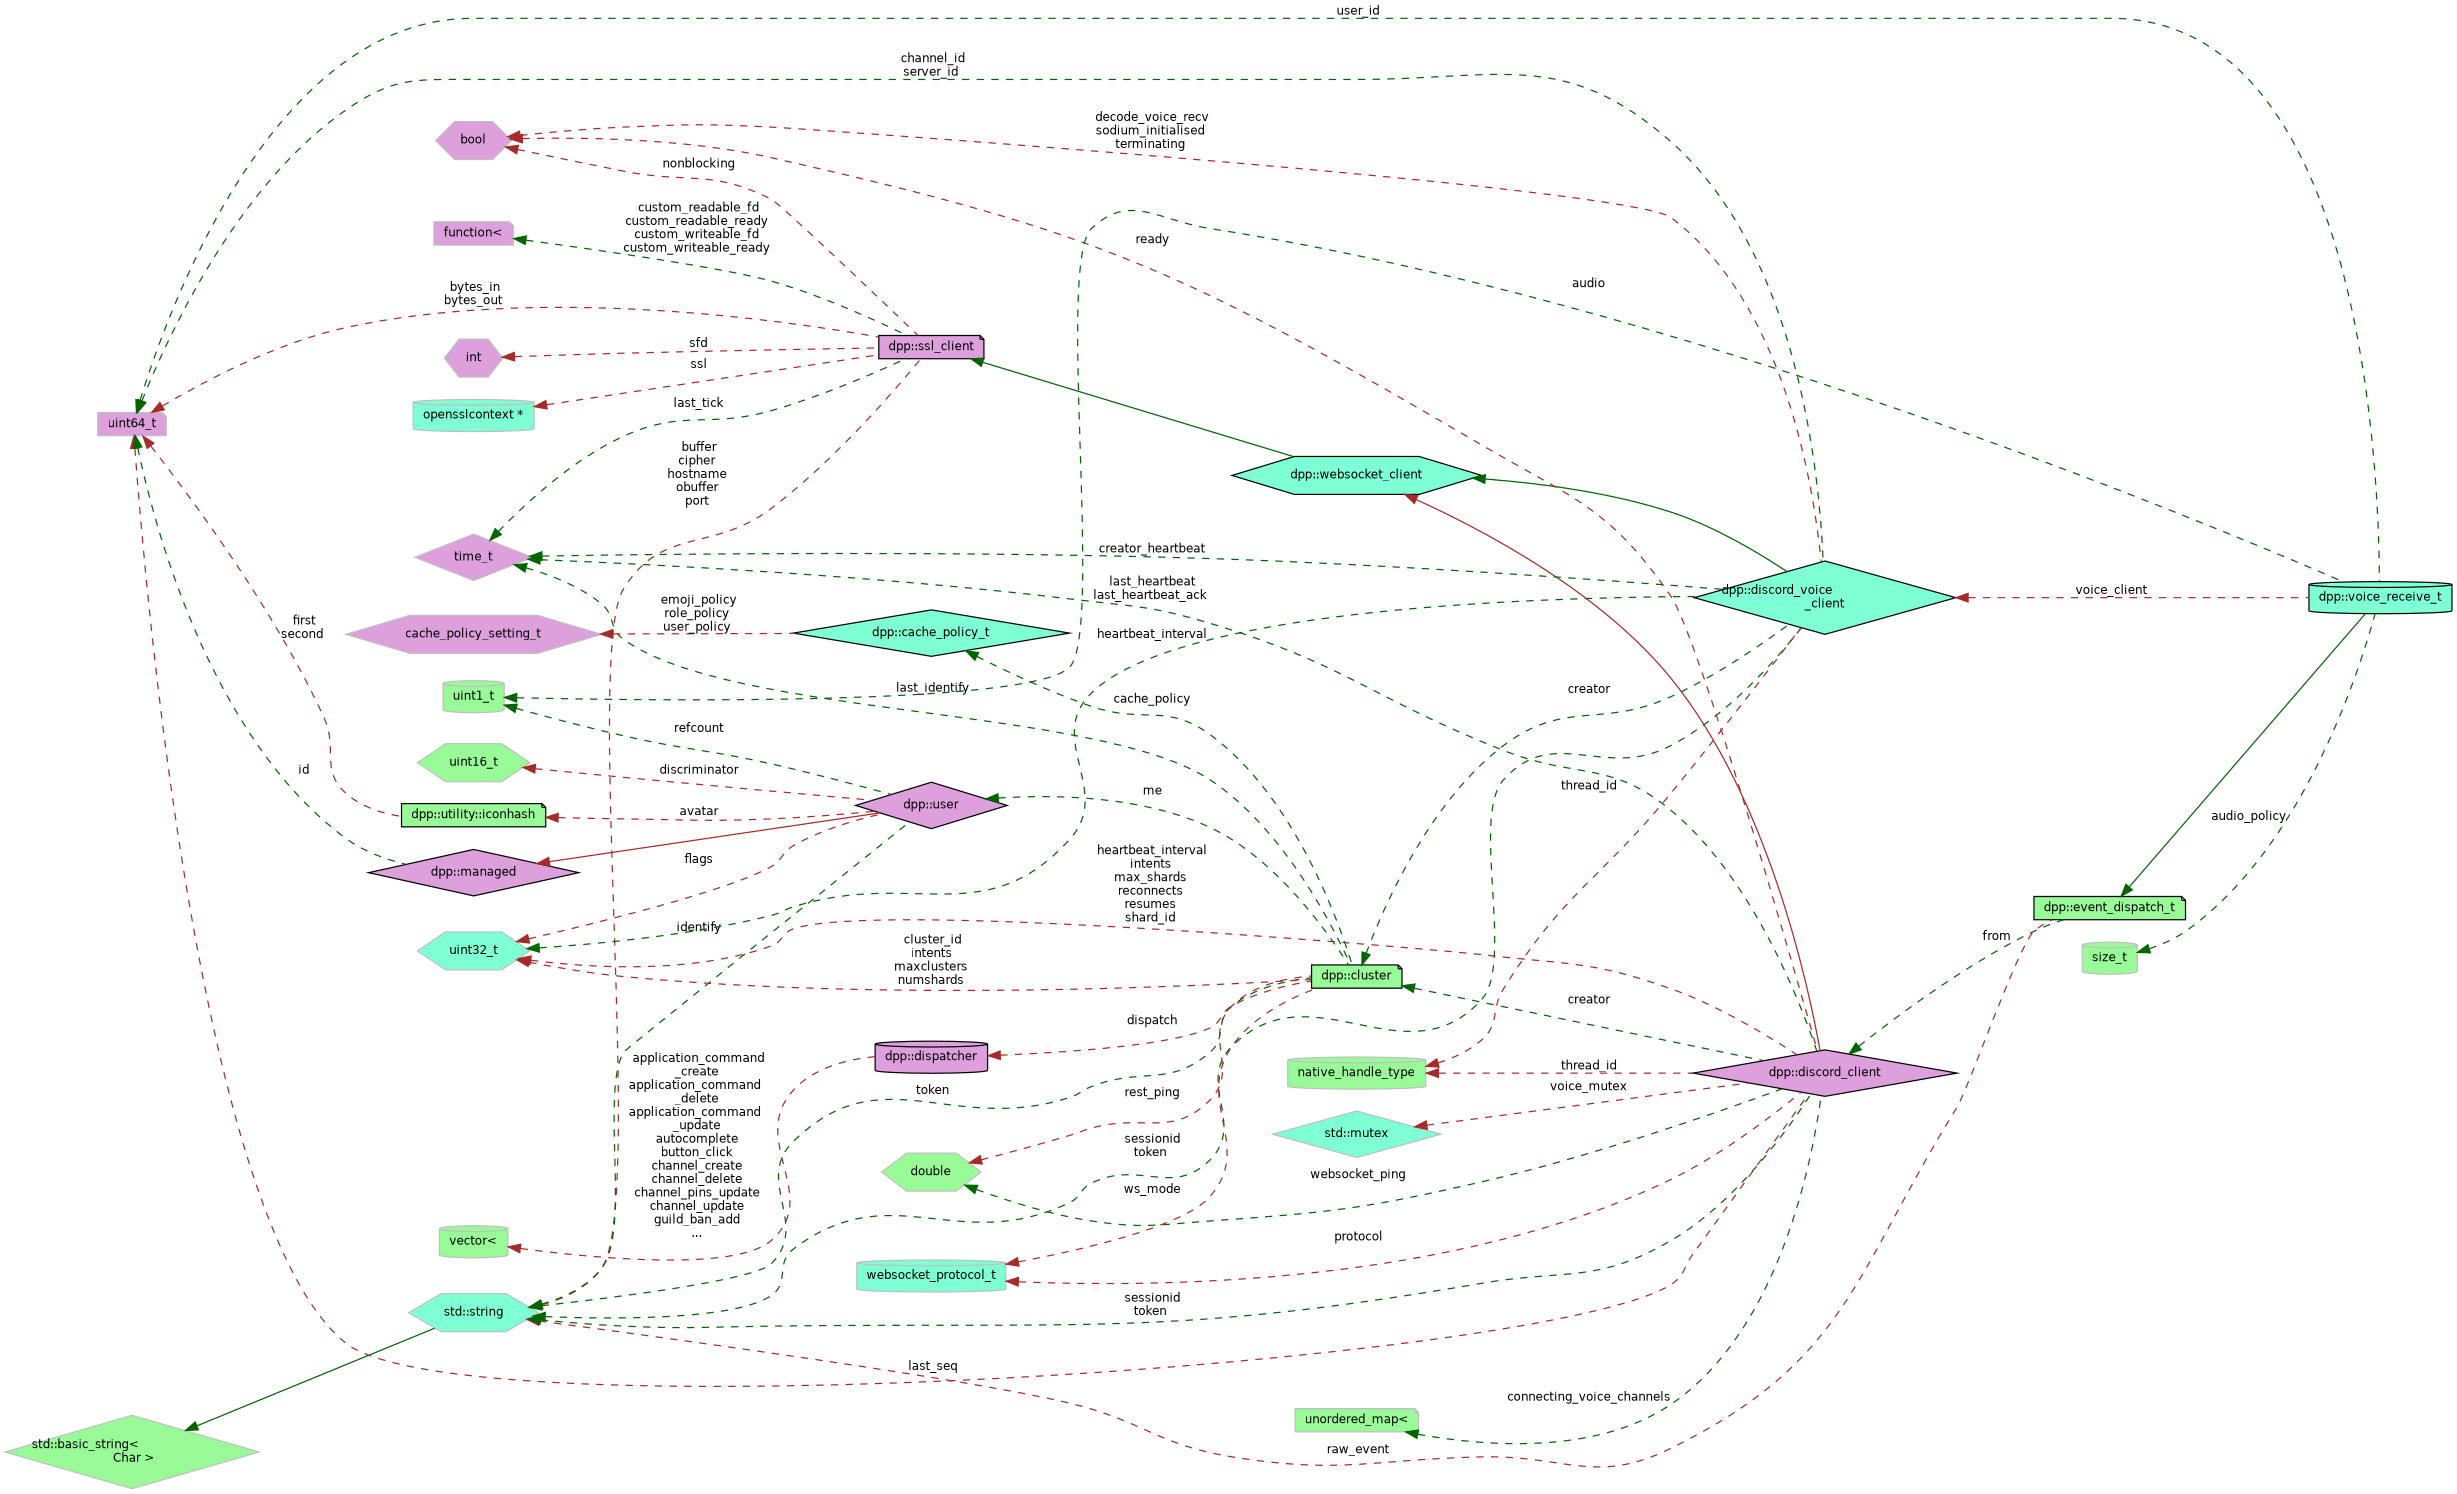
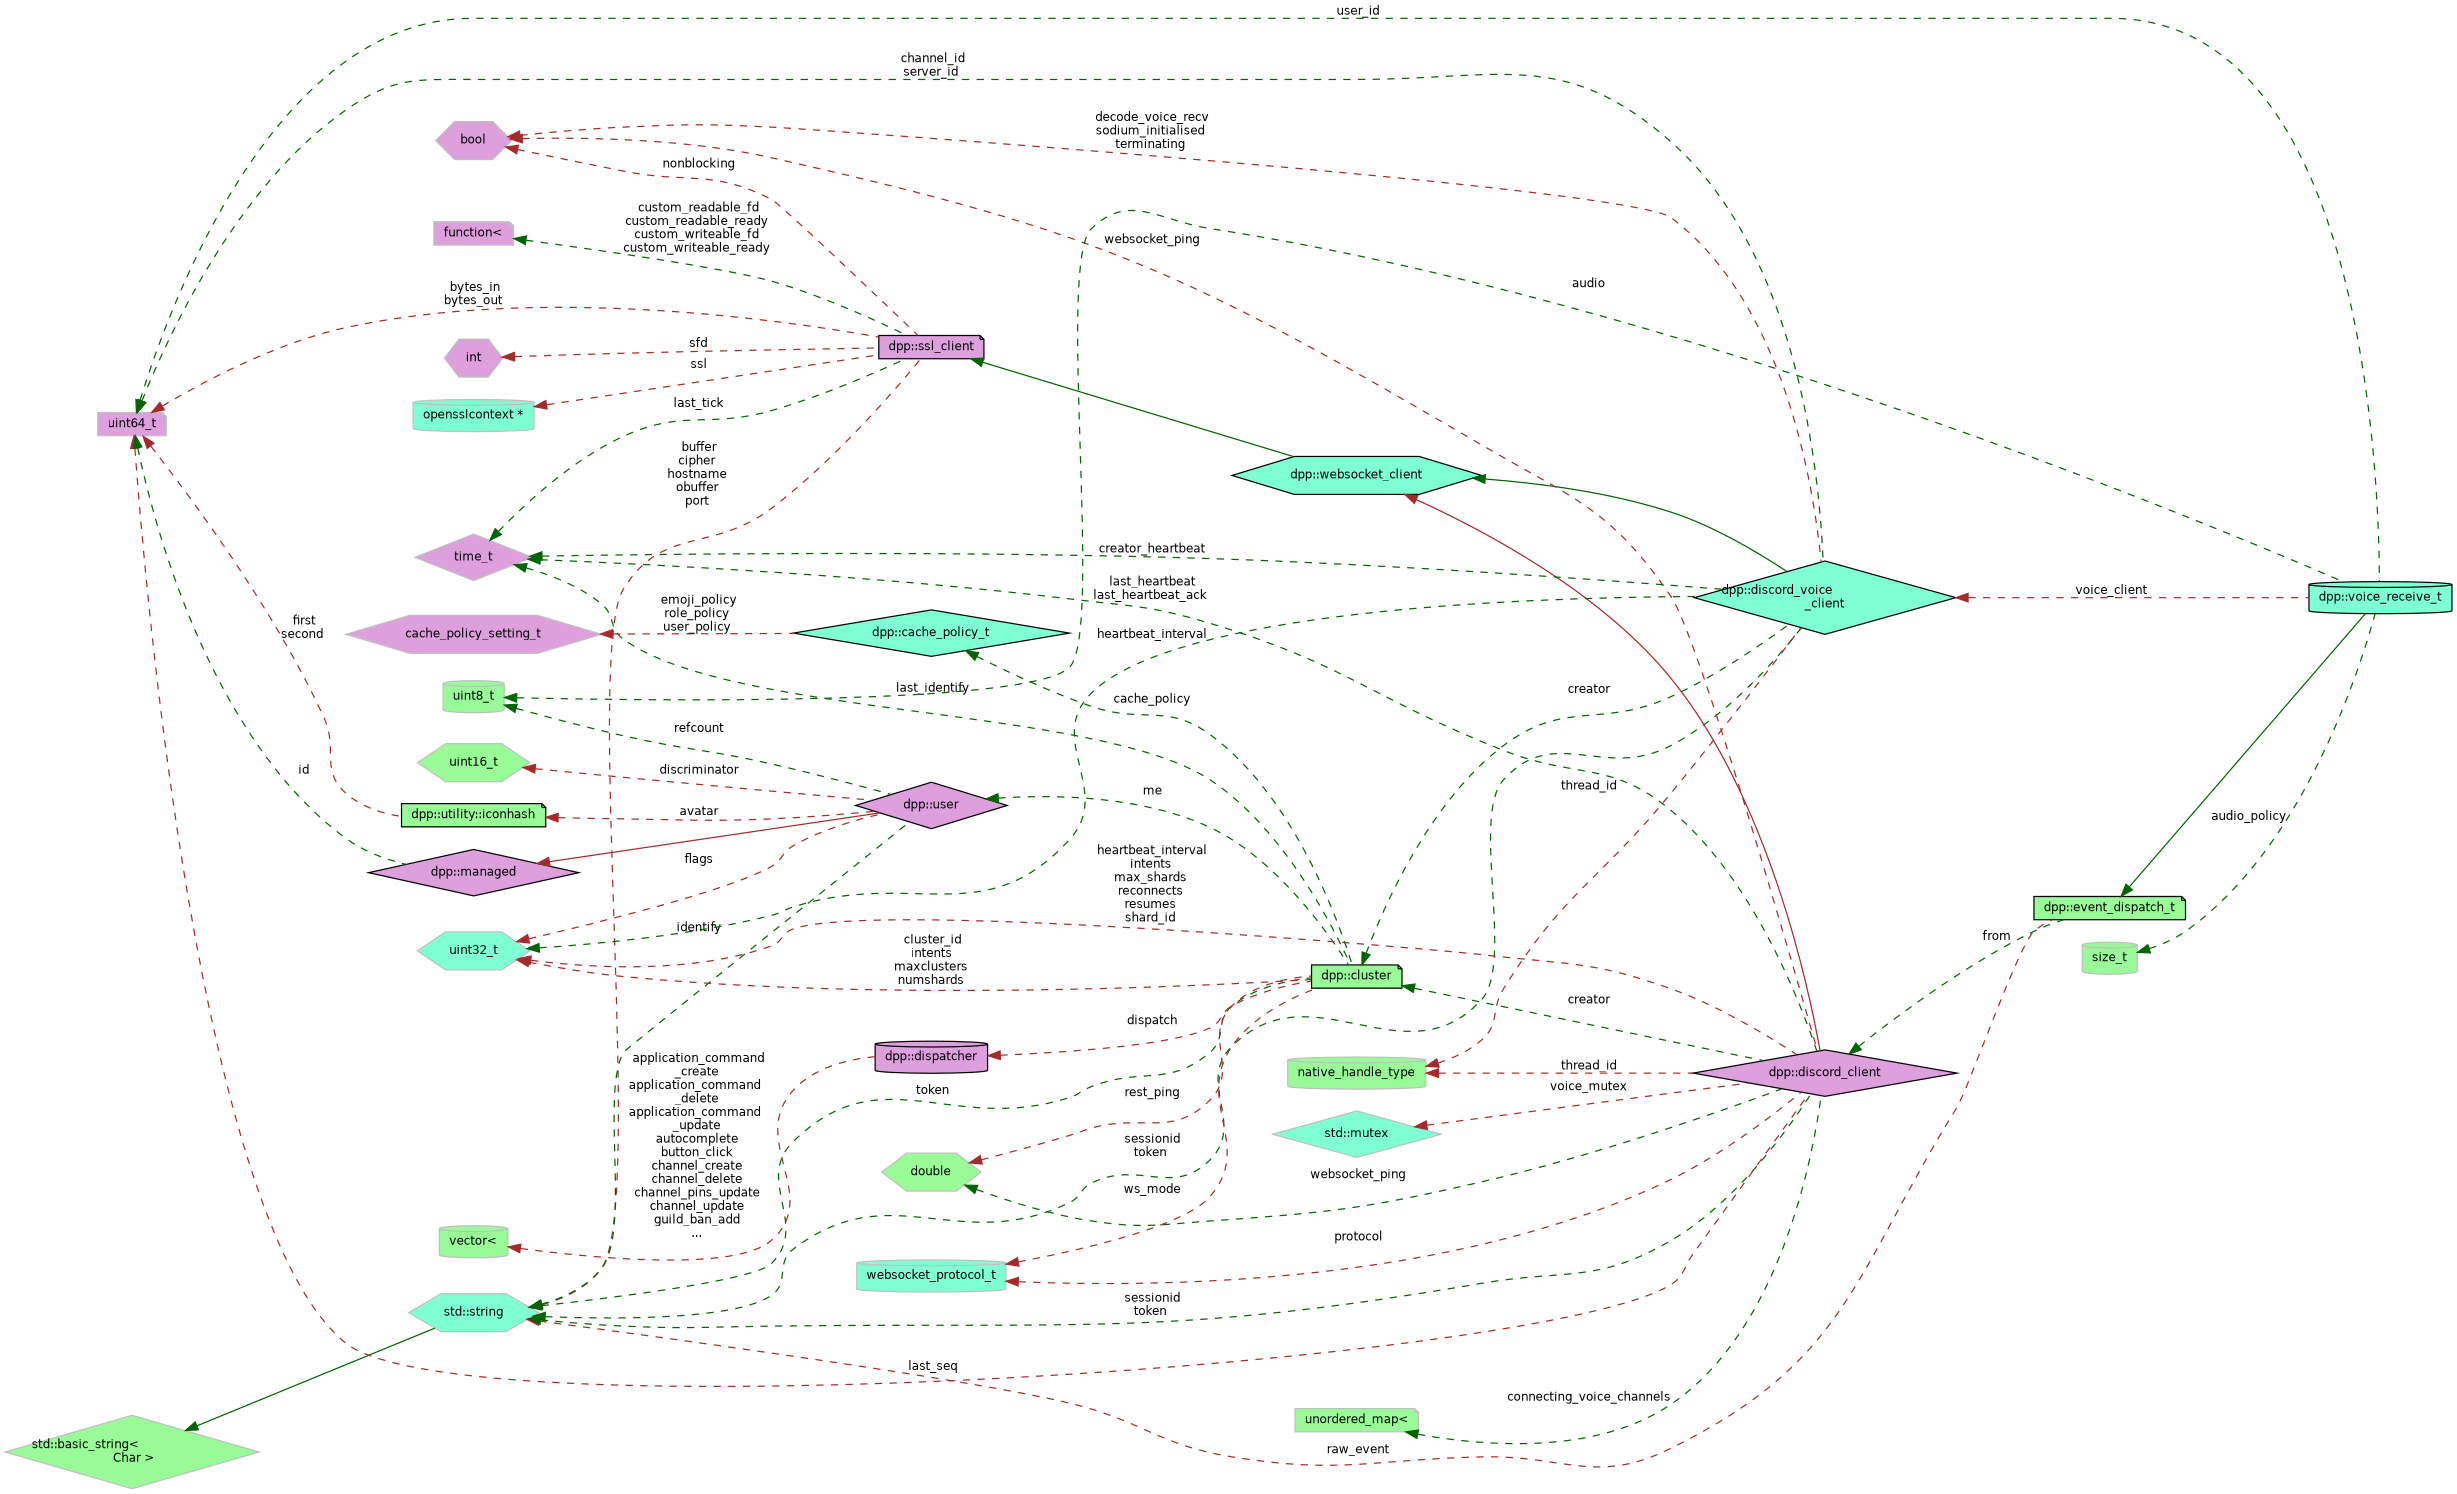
  digraph {
    rankdir=LR
    node [color=grey75 fillcolor=palegreen fontname=Helvetica fontsize=10 shape=cylinder style=filled]
    edge [color=darkgreen dir=back fontname=Helvetica fontsize=10 labelfontname=Helvetica labelfontsize=10 style=dashed]
    n1 [color=black fillcolor=aquamarine fontcolor=black height=0.2 label="dpp::voice_receive_t" width=0.4]
    n2 [color=black height=0.2 label="dpp::event_dispatch_t" shape=note width=0.4]
    n3 [fillcolor=aquamarine height=0.2 label="std::string" shape=hexagon width=0.4]
    n4 [color=black fillcolor=plum height=0.2 label="dpp::discord_client" shape=diamond width=0.4]
    n5 [color=black fillcolor=plum height=0.2 label="dpp::ssl_client" shape=note width=0.4]
    n6 [color=black height=0.2 label="dpp::cluster" shape=note width=0.4]
    n7 [color=black fillcolor=plum height=0.2 label="dpp::user" shape=diamond width=0.4]
    n8 [color=black fillcolor=aquamarine height=0.2 label="dpp::discord_voice\l_client" shape=diamond width=0.4]
    n9 [color=black fillcolor=aquamarine height=0.2 label="dpp::websocket_client" shape=hexagon width=0.4]
    n10 [height=0.2 label="std::basic_string\<\l Char \>" shape=diamond width=0.4]
    n11 [fillcolor=plum height=0.2 label=bool shape=hexagon width=0.4]
    n12 [fillcolor=plum height=0.2 label=int shape=hexagon width=0.4]
    n13 [fillcolor=aquamarine height=0.2 label="opensslcontext *" width=0.4]
    n14 [fillcolor=plum height=0.2 label=time_t shape=diamond width=0.4]
    n15 [fillcolor=plum height=0.2 label=uint64_t shape=note width=0.4]
    n16 [color=black fillcolor=plum height=0.2 label="dpp::managed" shape=diamond width=0.4]
    n17 [color=black height=0.2 label="dpp::utility::iconhash" shape=note width=0.4]
    n18 [fillcolor=plum height=0.2 label="function\<" shape=note width=0.4]
    n19 [fillcolor=aquamarine height=0.2 label=uint32_t shape=hexagon width=0.4]
    n20 [height=0.2 label=double shape=hexagon width=0.4]
    n21 [color=black fillcolor=plum height=0.2 label="dpp::dispatcher" width=0.4]
    n22 [height=0.2 label="vector\<" width=0.4]
    n23 [height=0.2 label=uint16_t shape=hexagon width=0.4]
-   n24 [height=0.2 label=uint1_t width=0.4]
+   n24 [height=0.2 label=uint8_t width=0.4]
    n25 [color=black fillcolor=aquamarine height=0.2 label="dpp::cache_policy_t" shape=diamond width=0.4]
    n26 [fillcolor=plum height=0.2 label=cache_policy_setting_t shape=hexagon width=0.4]
    n27 [fillcolor=aquamarine height=0.2 label=websocket_protocol_t width=0.4]
    n28 [height=0.2 label=native_handle_type width=0.4]
    n29 [fillcolor=aquamarine height=0.2 label="std::mutex" shape=diamond width=0.4]
    n30 [height=0.2 label="unordered_map\<" shape=note width=0.4]
    n31 [height=0.2 label=size_t width=0.4]
    n2 -> n1 [style=solid]
    n3 -> n2 [color=brown label=" raw_event"]
    n3 -> n4 [label=" sessionid\ntoken"]
    n3 -> n5 [color=brown label=" buffer\ncipher\nhostname\nobuffer\nport"]
    n3 -> n6 [label=" token"]
    n3 -> n7 [label=" identify"]
    n3 -> n8 [label=" sessionid\ntoken"]
    n4 -> n2 [label=" from"]
    n5 -> n9 [style=solid]
    n6 -> n4 [label=" creator"]
    n6 -> n8 [label=" creator"]
    n7 -> n6 [label=" me"]
    n8 -> n1 [color=brown label=" voice_client"]
    n9 -> n4 [color=brown style=solid]
    n9 -> n8 [style=solid]
    n10 -> n3 [style=solid]
-   n11 -> n4 [color=brown label=" ready"]
+   n11 -> n4 [color=brown label=" websocket_ping"]
    n11 -> n5 [color=brown label=" nonblocking"]
    n11 -> n8 [color=brown label=" decode_voice_recv\nsodium_initialised\nterminating"]
    n12 -> n5 [color=brown label=" sfd"]
    n13 -> n5 [color=brown label=" ssl"]
    n14 -> n4 [label=" last_heartbeat\nlast_heartbeat_ack"]
    n14 -> n5 [label=" last_tick"]
    n14 -> n6 [label=" last_identify"]
    n14 -> n8 [label=" creator_heartbeat"]
    n15 -> n1 [label=" user_id"]
    n15 -> n4 [color=brown label=" last_seq"]
    n15 -> n5 [color=brown label=" bytes_in\nbytes_out"]
    n15 -> n8 [label=" channel_id\nserver_id"]
    n15 -> n16 [label=" id"]
    n15 -> n17 [color=brown label=" first\nsecond"]
    n16 -> n7 [color=brown style=solid]
    n17 -> n7 [color=brown label=" avatar"]
    n18 -> n5 [label=" custom_readable_fd\ncustom_readable_ready\ncustom_writeable_fd\ncustom_writeable_ready"]
    n19 -> n4 [color=brown label=" heartbeat_interval\nintents\nmax_shards\nreconnects\nresumes\nshard_id"]
    n19 -> n6 [color=brown label=" cluster_id\nintents\nmaxclusters\nnumshards"]
    n19 -> n7 [color=brown label=" flags"]
    n19 -> n8 [label=" heartbeat_interval"]
    n20 -> n4 [label=" websocket_ping"]
    n20 -> n6 [color=brown label=" rest_ping"]
    n21 -> n6 [color=brown label=" dispatch"]
    n22 -> n21 [color=brown label=" application_command\l_create\napplication_command\l_delete\napplication_command\l_update\nautocomplete\nbutton_click\nchannel_create\nchannel_delete\nchannel_pins_update\nchannel_update\nguild_ban_add\n..."]
    n23 -> n7 [color=brown label=" discriminator"]
    n24 -> n1 [label=" audio"]
    n24 -> n7 [label=" refcount"]
    n25 -> n6 [label=" cache_policy"]
    n26 -> n25 [color=brown label=" emoji_policy\nrole_policy\nuser_policy"]
    n27 -> n4 [color=brown label=" protocol"]
    n27 -> n6 [color=brown label=" ws_mode"]
    n28 -> n4 [color=brown label=" thread_id"]
    n28 -> n8 [color=brown label=" thread_id"]
    n29 -> n4 [color=brown label=" voice_mutex"]
    n30 -> n4 [label=" connecting_voice_channels"]
    n31 -> n1 [label=" audio_policy"]
  }
